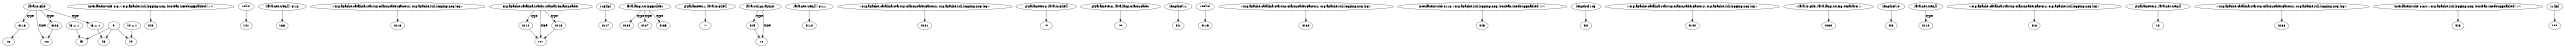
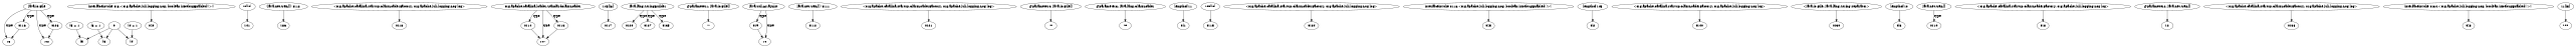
  digraph {
    n1 [label="java.io.File"]
    n2 [label="$r16"]
    n3 [label="$r26"]
    n4 [label=r6]
    n5 [label=r42]
    n6 [label="i5 + 1"]
    n7 [label=i5]
    n8 [label=0]
    n9 [label=i4]
    n10 [label=i6]
    n11 [label="interfaceinvoke $r8.<org.apache.juli.logging.Log: boolean isDebugEnabled()>()"]
    n12 [label="$z0"]
    n13 [label="r0[i4]"]
    n14 [label=r41]
    n15 [label="(java.net.URL[]) $r12"]
    n16 [label=r86]
    n17 [label="<org.apache.catalina.startup.ClassLoaderFactory: org.apache.juli.logging.Log log>"]
    n18 [label="$r18"]
    n19 [label="org.apache.catalina.loader.StandardClassLoader"]
    n20 [label="$r14"]
    n21 [label=r47]
    n22 [label="$r13"]
    n23 [label="r45[i6]"]
    n24 [label="$r17"]
    n25 [label="java.lang.StringBuilder"]
    n26 [label="$r20"]
    n27 [label="$r27"]
    n28 [label="$r35"]
    n29 [label="@parameter1: java.io.File[]"]
    n30 [label=r1]
    n31 [label="i6 + 1"]
    n32 [label="$r9"]
    n33 [label=r4]
    n34 [label="java.util.ArrayList"]
    n35 [label="(java.net.URL[]) $r11"]
    n36 [label="$r12"]
    n37 [label="<org.apache.catalina.startup.ClassLoaderFactory: org.apache.juli.logging.Log log>"]
    n38 [label="$r21"]
    n39 [label="@parameter0: java.io.File[]"]
    n40 [label=r0]
    n41 [label="@parameter3: java.lang.ClassLoader"]
    n42 [label=r3]
    n43 [label="lengthof r1"]
    n44 [label="$i1"]
    n45 [label="r45[i6]"]
    n46 [label="$r15"]
    n47 [label="<org.apache.catalina.startup.ClassLoaderFactory: org.apache.juli.logging.Log log>"]
    n48 [label="$r34"]
    n49 [label="interfaceinvoke $r18.<org.apache.juli.logging.Log: boolean isDebugEnabled()>()"]
    n50 [label="$z5"]
    n51 [label="lengthof r45"]
    n52 [label="$i2"]
    n53 [label="<org.apache.catalina.startup.ClassLoaderFactory: org.apache.juli.logging.Log log>"]
    n54 [label="$r40"]
    n55 [label="<java.io.File: java.lang.String separator>"]
    n56 [label="$r30"]
    n57 [label="lengthof r0"]
    n58 [label="$i3"]
    n59 [label="java.net.URL[]"]
    n60 [label="$r10"]
    n61 [label="i4 + 1"]
    n62 [label="<org.apache.catalina.startup.ClassLoaderFactory: org.apache.juli.logging.Log log>"]
    n63 [label="$r8"]
    n64 [label="@parameter2: java.net.URL[]"]
    n65 [label=r2]
    n66 [label="<org.apache.catalina.startup.ClassLoaderFactory: org.apache.juli.logging.Log log>"]
    n67 [label="$r36"]
    n68 [label="interfaceinvoke $r34.<org.apache.juli.logging.Log: boolean isDebugEnabled()>()"]
    n69 [label="$z8"]
    n70 [label="r1[i5]"]
    n71 [label=r44]
    n1 -> n2 [label=type]
    n1 -> n3 [label=type]
-   n1 -> n31 [label=type]
+   n1 -> n4 [label=type]
    n1 -> n5 [label=type]
    n2 -> n4
    n3 -> n5
    n6 -> n7
    n8 -> n7
    n8 -> n9
    n8 -> n10
    n11 -> n12
    n13 -> n14
    n15 -> n16
    n17 -> n18
    n19 -> n20 [label=type]
    n19 -> n21 [label=type]
    n19 -> n22 [label=type]
    n20 -> n21
    n22 -> n21
    n23 -> n24
    n25 -> n26 [label=type]
    n25 -> n27 [label=type]
    n25 -> n28 [label=type]
    n29 -> n30
    n31 -> n10
    n32 -> n33
    n34 -> n32 [label=type]
    n34 -> n33 [label=type]
    n35 -> n36
    n37 -> n38
    n39 -> n40
    n41 -> n42
    n43 -> n44
    n45 -> n46
    n47 -> n48
    n49 -> n50
    n51 -> n52
    n53 -> n54
    n55 -> n56
    n57 -> n58
    n59 -> n60 [label=type]
    n61 -> n9
    n62 -> n63
    n64 -> n65
    n66 -> n67
    n68 -> n69
    n70 -> n71
  }
